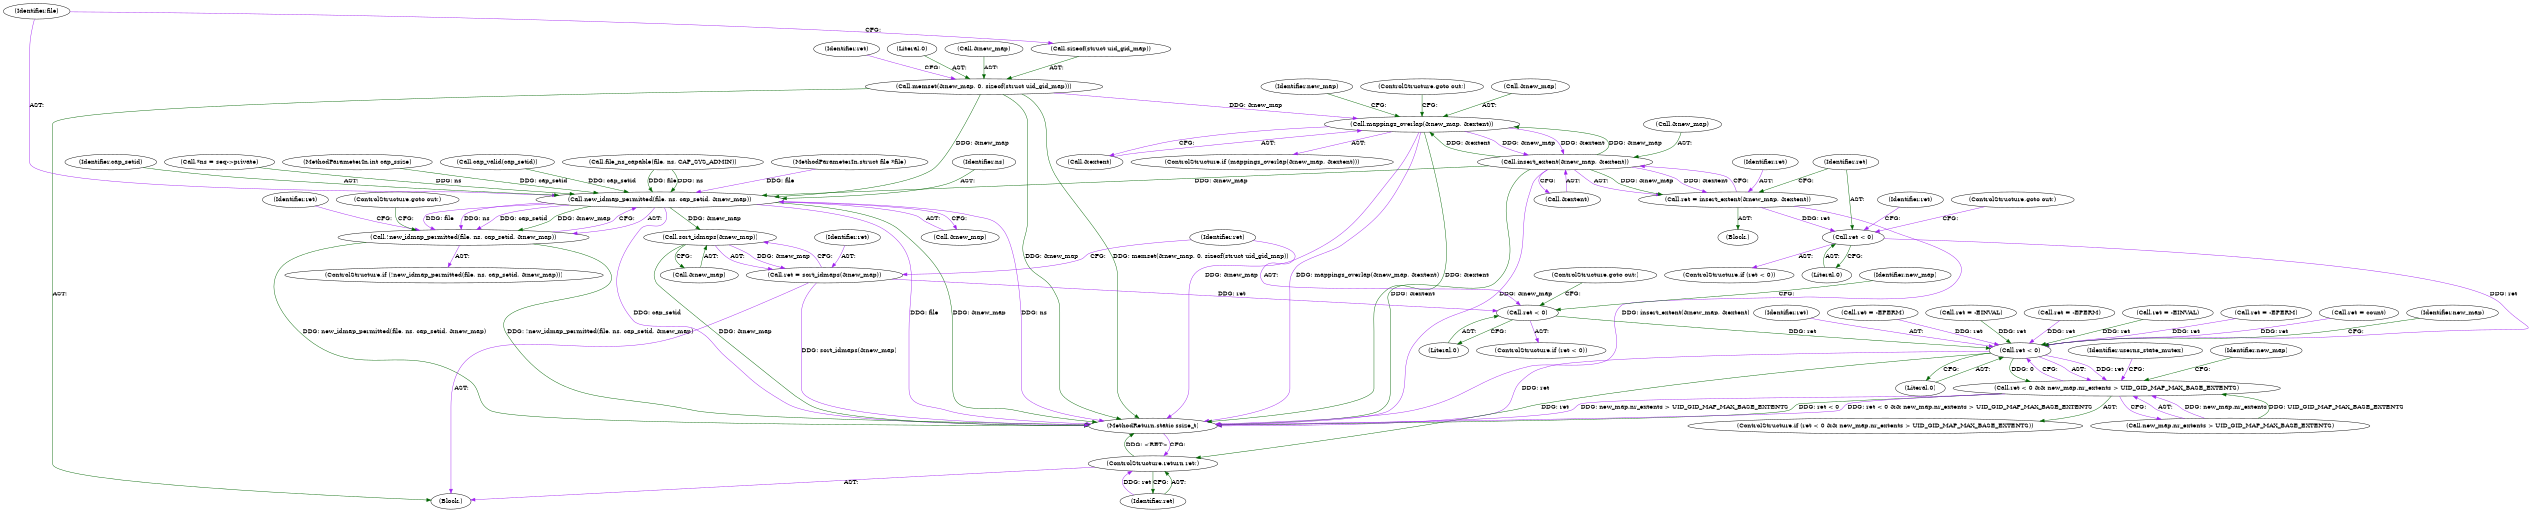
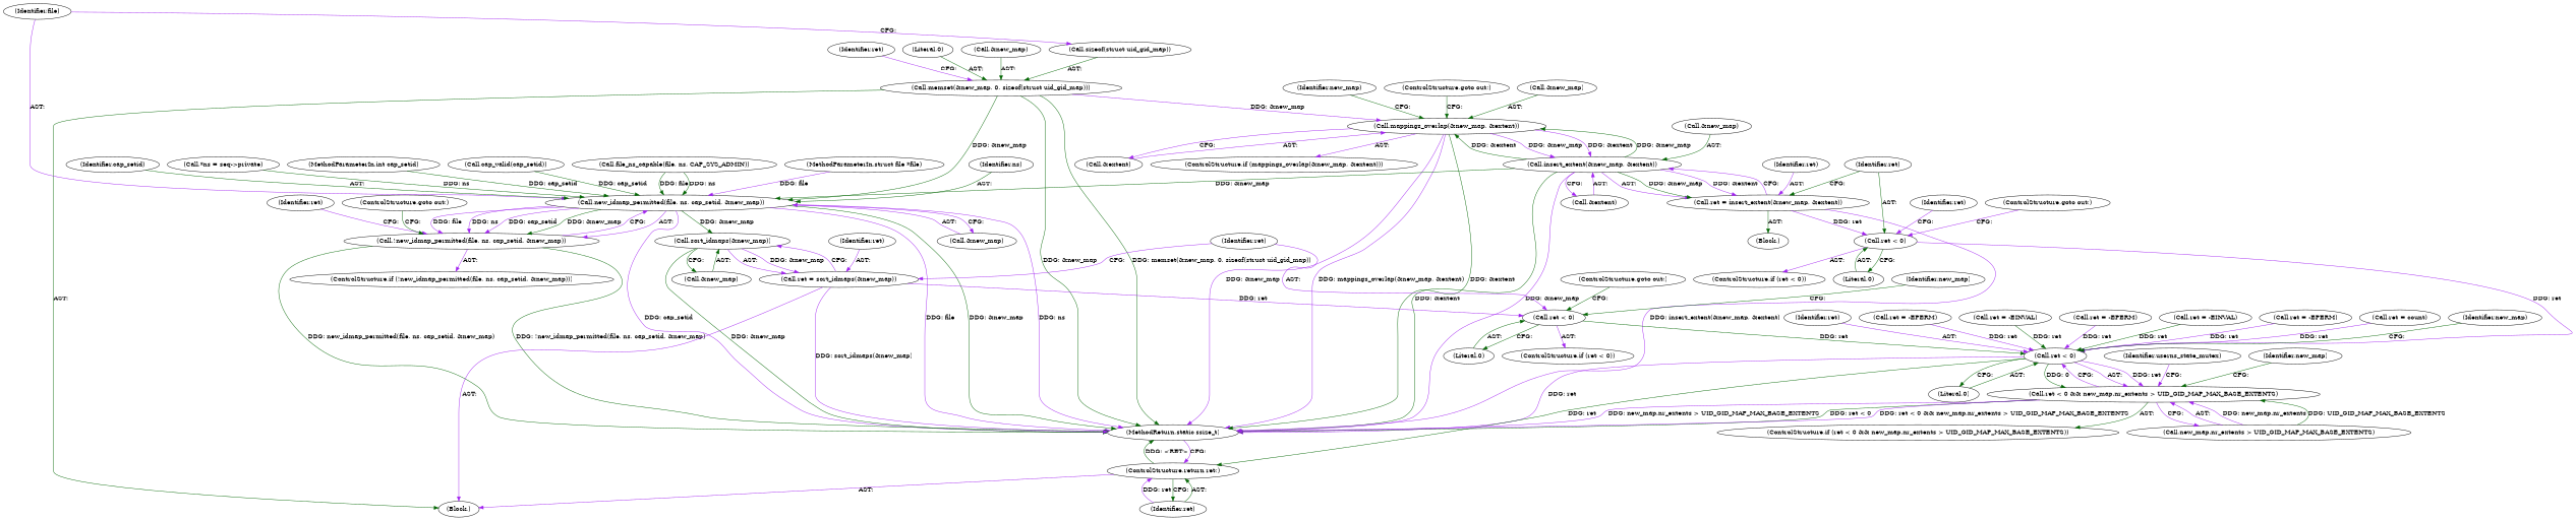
  digraph {
    edge [color=purple]
    n1 [label="(Call,memset(&new_map, 0, sizeof(struct uid_gid_map)))"]
    n2 [label="(Call,mappings_overlap(&new_map, &extent))"]
    n3 [label="(Call,new_idmap_permitted(file, ns, cap_setid, &new_map))"]
    n4 [label="(Block,)"]
    n5 [label="(MethodReturn,static ssize_t)"]
    n6 [label="(Call,insert_extent(&new_map, &extent))"]
    n7 [label="(ControlStructure,if (mappings_overlap(&new_map, &extent)))"]
    n8 [label="(Call,&extent)"]
    n9 [label="(Call,!new_idmap_permitted(file, ns, cap_setid, &new_map))"]
    n10 [label="(Call,sort_idmaps(&new_map))"]
    n11 [label="(Call,&new_map)"]
    n12 [label="(Call,sizeof(struct uid_gid_map))"]
    n13 [label="(ControlStructure,return ret;)"]
    n14 [label="(Call,ret = insert_extent(&new_map, &extent))"]
    n15 [label="(Call,&extent)"]
    n16 [label="(Call,ret < 0)"]
    n17 [label="(Block,)"]
    n18 [label="(Call,ret < 0)"]
    n19 [label="(ControlStructure,if (ret < 0))"]
    n20 [label="(Literal,0)"]
    n21 [label="(Call,ret < 0 && new_map.nr_extents > UID_GID_MAP_MAX_BASE_EXTENTS)"]
    n22 [label="(Literal,0)"]
    n23 [label="(Call,new_map.nr_extents > UID_GID_MAP_MAX_BASE_EXTENTS)"]
    n24 [label="(ControlStructure,if (ret < 0 && new_map.nr_extents > UID_GID_MAP_MAX_BASE_EXTENTS))"]
    n25 [label="(Identifier,ret)"]
    n26 [label="(ControlStructure,if (!new_idmap_permitted(file, ns, cap_setid, &new_map)))"]
    n27 [label="(Call,ret = sort_idmaps(&new_map))"]
    n28 [label="(Call,&new_map)"]
    n29 [label="(Call,ret < 0)"]
    n30 [label="(Literal,0)"]
    n31 [label="(ControlStructure,if (ret < 0))"]
    n32 [label="(Identifier,ns)"]
    n33 [label="(Call,ret = -EINVAL)"]
    n34 [label="(Identifier,new_map)"]
    n35 [label="(Identifier,ret)"]
    n36 [label="(Identifier,ret)"]
    n37 [label="(Call,&new_map)"]
    n38 [label="(Identifier,userns_state_mutex)"]
    n39 [label="(MethodParameterIn,struct file *file)"]
    n40 [label="(Identifier,ret)"]
    n41 [label="(ControlStructure,goto out;)"]
    n42 [label="(Identifier,new_map)"]
    n43 [label="(Call,ret = -EPERM)"]
    n44 [label="(Identifier,file)"]
    n45 [label="(Call,ret = -EINVAL)"]
    n46 [label="(Call,ret = -EPERM)"]
    n47 [label="(Identifier,cap_setid)"]
    n48 [label="(ControlStructure,goto out;)"]
    n49 [label="(Identifier,ret)"]
    n50 [label="(Identifier,new_map)"]
    n51 [label="(Call,*ns = seq->private)"]
    n52 [label="(Identifier,ret)"]
    n53 [label="(ControlStructure,goto out;)"]
    n54 [label="(Call,&new_map)"]
-   n55 [label="(MethodParameterIn,int cap_ssize)"]
+   n55 [label="(MethodParameterIn,int cap_setid)"]
    n56 [label="(Identifier,ret)"]
    n57 [label="(Identifier,ret)"]
    n58 [label="(Call,cap_valid(cap_setid))"]
    n59 [label="(Call,ret = count)"]
    n60 [label="(Call,file_ns_capable(file, ns, CAP_SYS_ADMIN))"]
    n61 [label="(Identifier,new_map)"]
    n62 [label="(Literal,0)"]
    n63 [label="(Identifier,ret)"]
    n64 [label="(Call,&new_map)"]
    n65 [label="(ControlStructure,goto out;)"]
    n66 [label="(Call,ret = -EPERM)"]
    n1 -> n2 [label="DDG: &new_map"]
    n1 -> n3 [color=darkgreen label="DDG: &new_map"]
    n1 -> n4 [color=darkgreen label="AST: "]
    n1 -> n5 [color=darkgreen label="DDG: memset(&new_map, 0, sizeof(struct uid_gid_map))"]
    n1 -> n5 [color=darkgreen label="DDG: &new_map"]
    n2 -> n5 [label="DDG: &new_map"]
    n2 -> n5 [label="DDG: mappings_overlap(&new_map, &extent)"]
    n2 -> n5 [color=darkgreen label="DDG: &extent"]
    n2 -> n6 [label="DDG: &new_map"]
    n2 -> n6 [label="DDG: &extent"]
    n2 -> n7 [label="AST: "]
    n2 -> n8 [label="CFG: "]
    n3 -> n5 [label="DDG: file"]
    n3 -> n5 [color=darkgreen label="DDG: &new_map"]
    n3 -> n5 [label="DDG: ns"]
    n3 -> n5 [label="DDG: cap_setid"]
    n3 -> n9 [label="AST: "]
    n3 -> n9 [label="DDG: file"]
    n3 -> n9 [label="DDG: ns"]
    n3 -> n9 [label="DDG: cap_setid"]
    n3 -> n9 [color=darkgreen label="DDG: &new_map"]
    n3 -> n10 [color=darkgreen label="DDG: &new_map"]
    n3 -> n11 [label="CFG: "]
    n5 -> n13 [label="CFG: "]
    n6 -> n2 [color=darkgreen label="DDG: &new_map"]
    n6 -> n2 [color=darkgreen label="DDG: &extent"]
    n6 -> n3 [color=darkgreen label="DDG: &new_map"]
    n6 -> n5 [color=darkgreen label="DDG: &extent"]
    n6 -> n5 [label="DDG: &new_map"]
    n6 -> n14 [label="AST: "]
    n6 -> n14 [color=darkgreen label="DDG: &new_map"]
    n6 -> n14 [label="DDG: &extent"]
    n6 -> n15 [label="CFG: "]
    n8 -> n2 [label="AST: "]
    n9 -> n3 [label="CFG: "]
    n9 -> n5 [color=darkgreen label="DDG: new_idmap_permitted(file, ns, cap_setid, &new_map)"]
    n9 -> n5 [color=darkgreen label="DDG: !new_idmap_permitted(file, ns, cap_setid, &new_map)"]
    n9 -> n26 [label="AST: "]
    n10 -> n5 [color=darkgreen label="DDG: &new_map"]
    n10 -> n27 [label="AST: "]
    n10 -> n27 [label="DDG: &new_map"]
    n10 -> n28 [color=darkgreen label="CFG: "]
    n11 -> n3 [label="AST: "]
    n12 -> n1 [color=darkgreen label="AST: "]
    n13 -> n4 [label="AST: "]
    n13 -> n5 [color=darkgreen label="DDG: <RET>"]
    n13 -> n25 [color=darkgreen label="CFG: "]
    n14 -> n5 [label="DDG: insert_extent(&new_map, &extent)"]
    n14 -> n6 [label="CFG: "]
    n14 -> n16 [label="DDG: ret"]
    n14 -> n17 [color=darkgreen label="AST: "]
    n15 -> n6 [label="AST: "]
    n16 -> n18 [label="DDG: ret"]
    n16 -> n19 [label="AST: "]
    n16 -> n20 [color=darkgreen label="CFG: "]
    n18 -> n5 [label="DDG: ret"]
    n18 -> n13 [color=darkgreen label="DDG: ret"]
    n18 -> n21 [label="AST: "]
    n18 -> n21 [label="DDG: ret"]
    n18 -> n21 [color=darkgreen label="DDG: 0"]
    n18 -> n22 [color=darkgreen label="CFG: "]
    n20 -> n16 [color=darkgreen label="AST: "]
    n21 -> n5 [label="DDG: new_map.nr_extents > UID_GID_MAP_MAX_BASE_EXTENTS"]
    n21 -> n5 [color=darkgreen label="DDG: ret < 0"]
    n21 -> n5 [label="DDG: ret < 0 && new_map.nr_extents > UID_GID_MAP_MAX_BASE_EXTENTS"]
    n21 -> n18 [label="CFG: "]
    n21 -> n23 [label="CFG: "]
    n21 -> n24 [color=darkgreen label="AST: "]
    n22 -> n18 [color=darkgreen label="AST: "]
    n23 -> n21 [label="AST: "]
    n23 -> n21 [label="DDG: new_map.nr_extents"]
    n23 -> n21 [color=darkgreen label="DDG: UID_GID_MAP_MAX_BASE_EXTENTS"]
    n25 -> n13 [color=darkgreen label="AST: "]
    n25 -> n13 [label="DDG: ret"]
    n27 -> n4 [label="AST: "]
    n27 -> n5 [label="DDG: sort_idmaps(&new_map)"]
    n27 -> n10 [label="CFG: "]
    n27 -> n29 [label="DDG: ret"]
    n28 -> n10 [color=darkgreen label="AST: "]
    n29 -> n18 [color=darkgreen label="DDG: ret"]
    n29 -> n30 [color=darkgreen label="CFG: "]
    n29 -> n31 [label="AST: "]
    n30 -> n29 [color=darkgreen label="AST: "]
    n32 -> n3 [color=darkgreen label="AST: "]
    n33 -> n18 [color=darkgreen label="DDG: ret"]
    n34 -> n2 [color=darkgreen label="CFG: "]
    n35 -> n9 [label="CFG: "]
    n36 -> n1 [label="CFG: "]
    n37 -> n6 [color=darkgreen label="AST: "]
    n38 -> n21 [label="CFG: "]
    n39 -> n3 [label="DDG: file"]
    n40 -> n27 [label="CFG: "]
    n40 -> n29 [label="AST: "]
    n41 -> n9 [color=darkgreen label="CFG: "]
    n42 -> n29 [color=darkgreen label="CFG: "]
    n43 -> n18 [label="DDG: ret"]
    n44 -> n3 [label="AST: "]
    n44 -> n12 [label="CFG: "]
    n45 -> n18 [color=darkgreen label="DDG: ret"]
    n46 -> n18 [label="DDG: ret"]
    n47 -> n3 [color=darkgreen label="AST: "]
    n48 -> n29 [color=darkgreen label="CFG: "]
    n49 -> n14 [label="AST: "]
    n50 -> n21 [color=darkgreen label="CFG: "]
    n51 -> n3 [color=darkgreen label="DDG: ns"]
    n52 -> n14 [color=darkgreen label="CFG: "]
    n52 -> n16 [color=darkgreen label="AST: "]
    n53 -> n2 [color=darkgreen label="CFG: "]
    n54 -> n2 [color=darkgreen label="AST: "]
    n55 -> n3 [color=darkgreen label="DDG: cap_setid"]
    n56 -> n16 [label="CFG: "]
    n57 -> n27 [label="AST: "]
    n58 -> n3 [color=darkgreen label="DDG: cap_setid"]
    n59 -> n18 [label="DDG: ret"]
    n60 -> n3 [color=darkgreen label="DDG: file"]
    n60 -> n3 [color=darkgreen label="DDG: ns"]
    n61 -> n18 [color=darkgreen label="CFG: "]
    n62 -> n1 [color=darkgreen label="AST: "]
    n63 -> n18 [label="AST: "]
    n64 -> n1 [color=darkgreen label="AST: "]
    n65 -> n16 [label="CFG: "]
    n66 -> n18 [label="DDG: ret"]
  }
